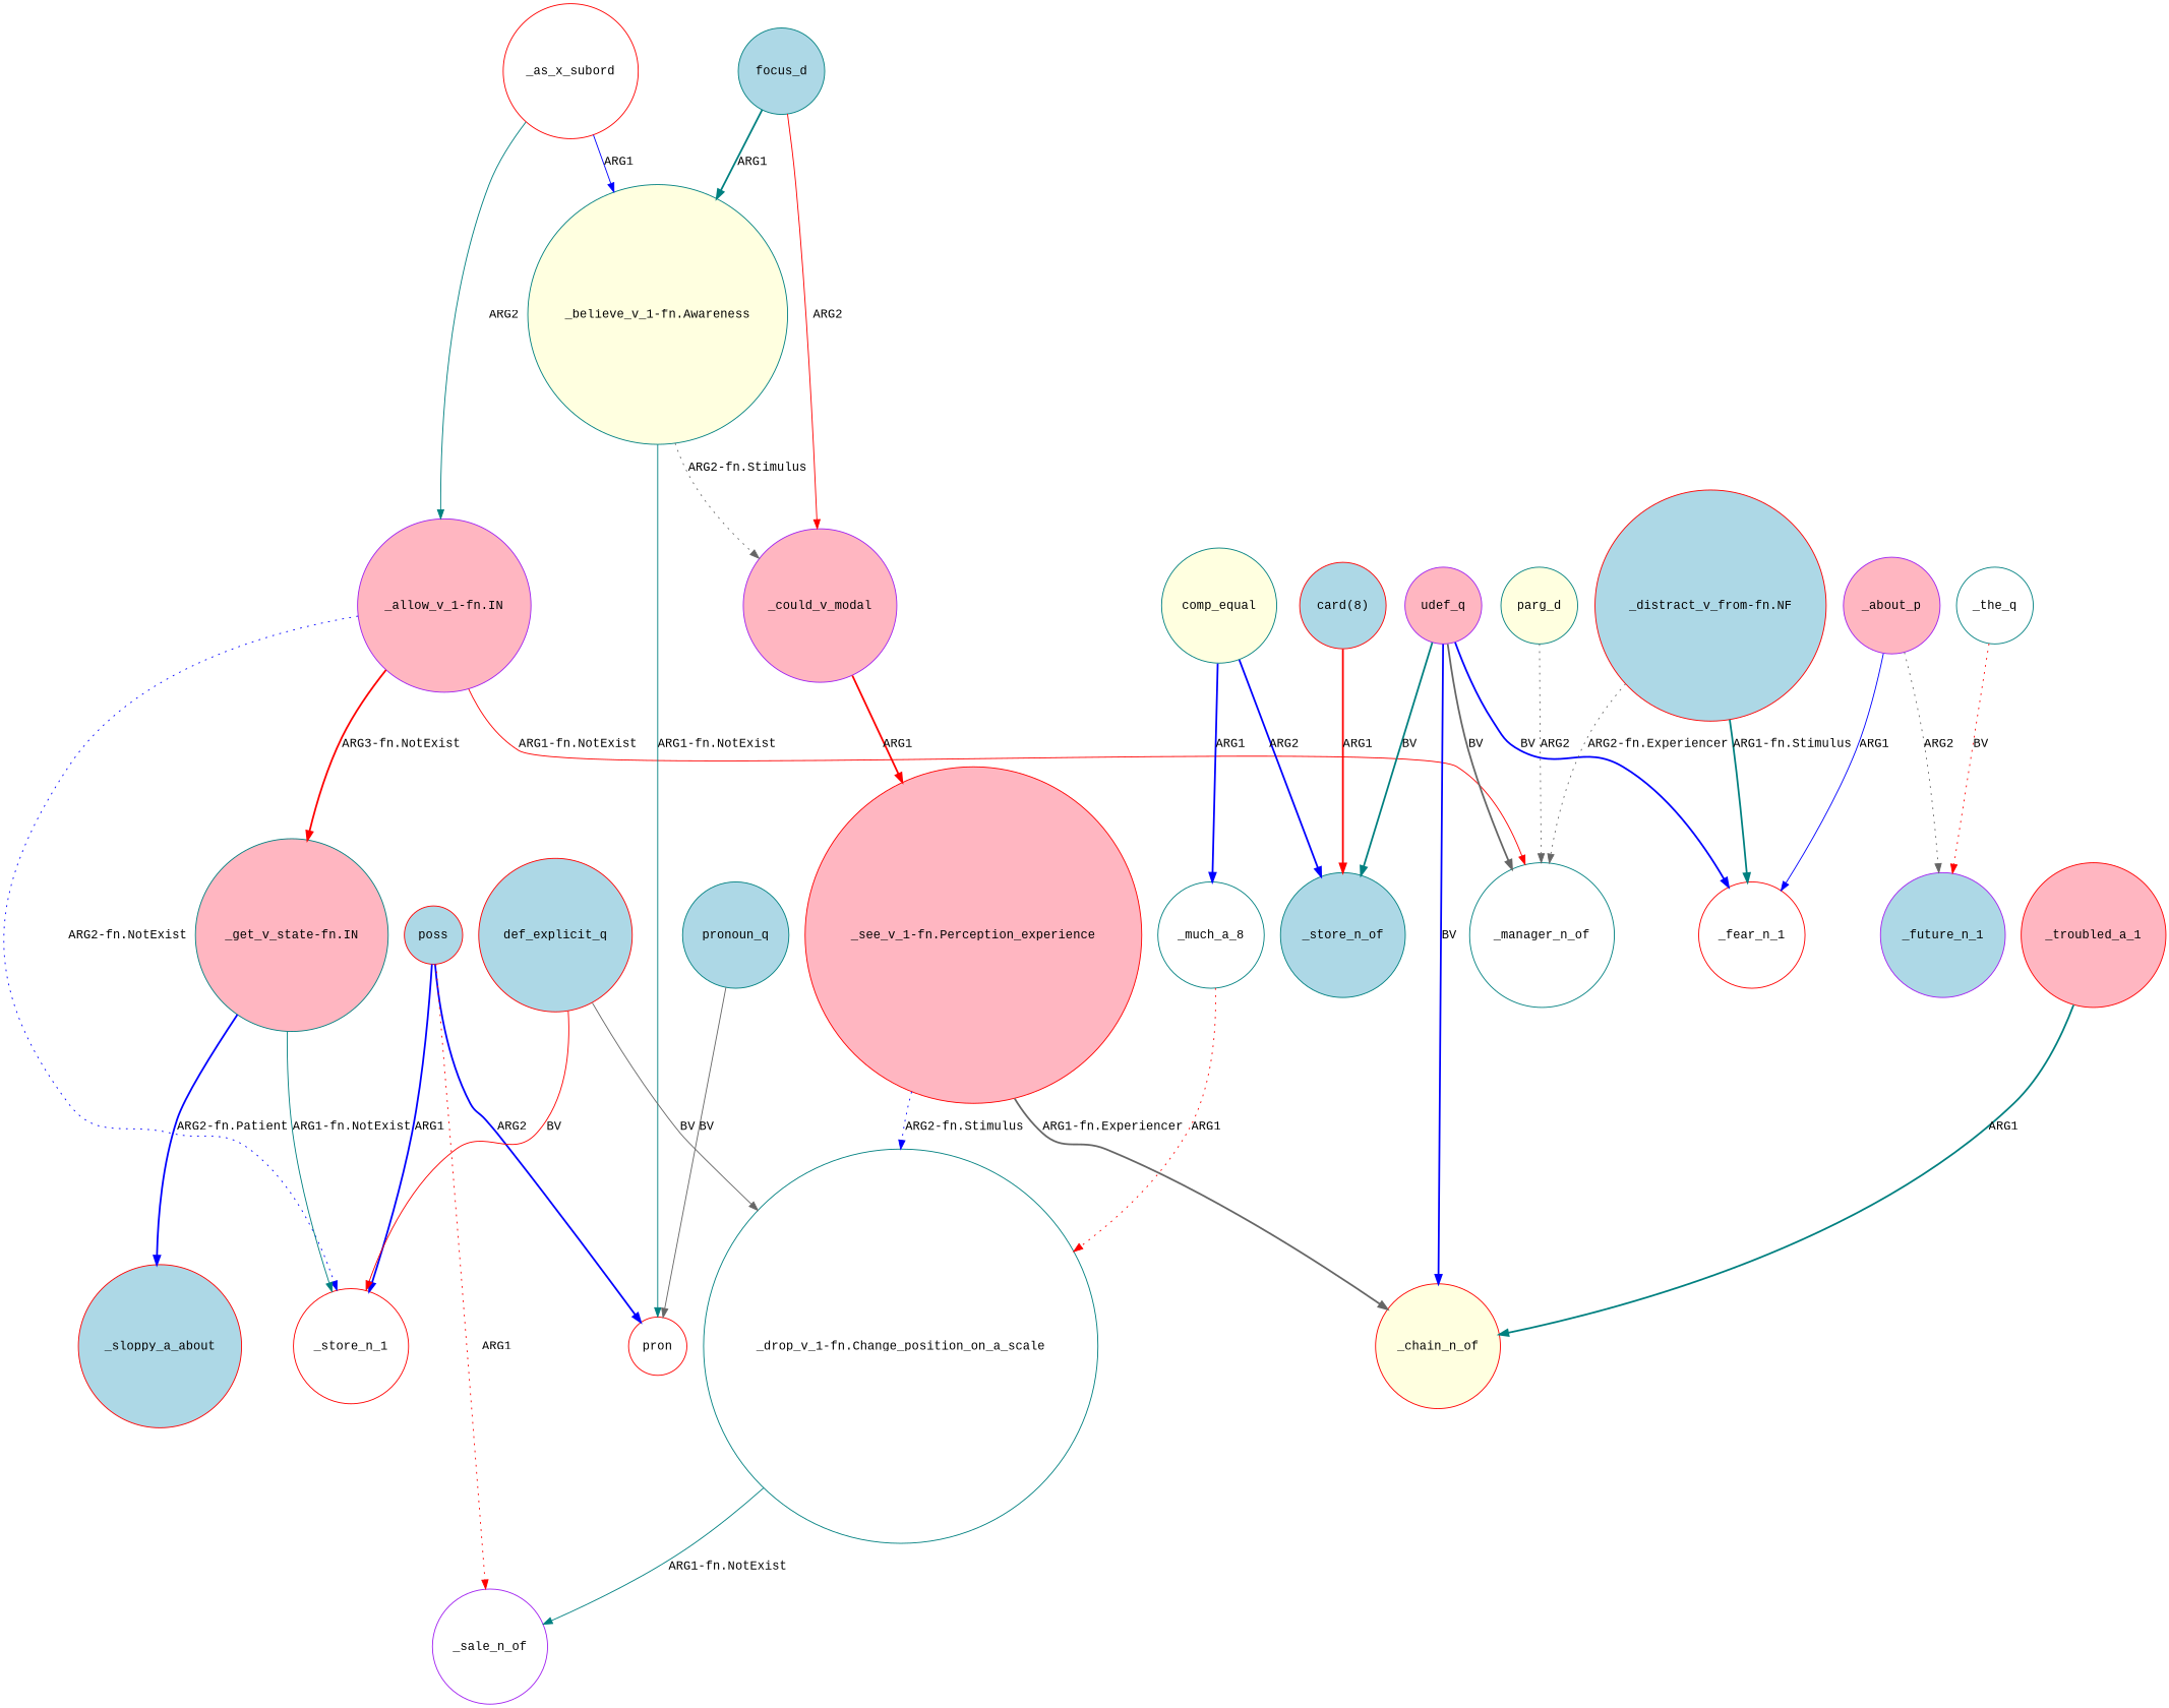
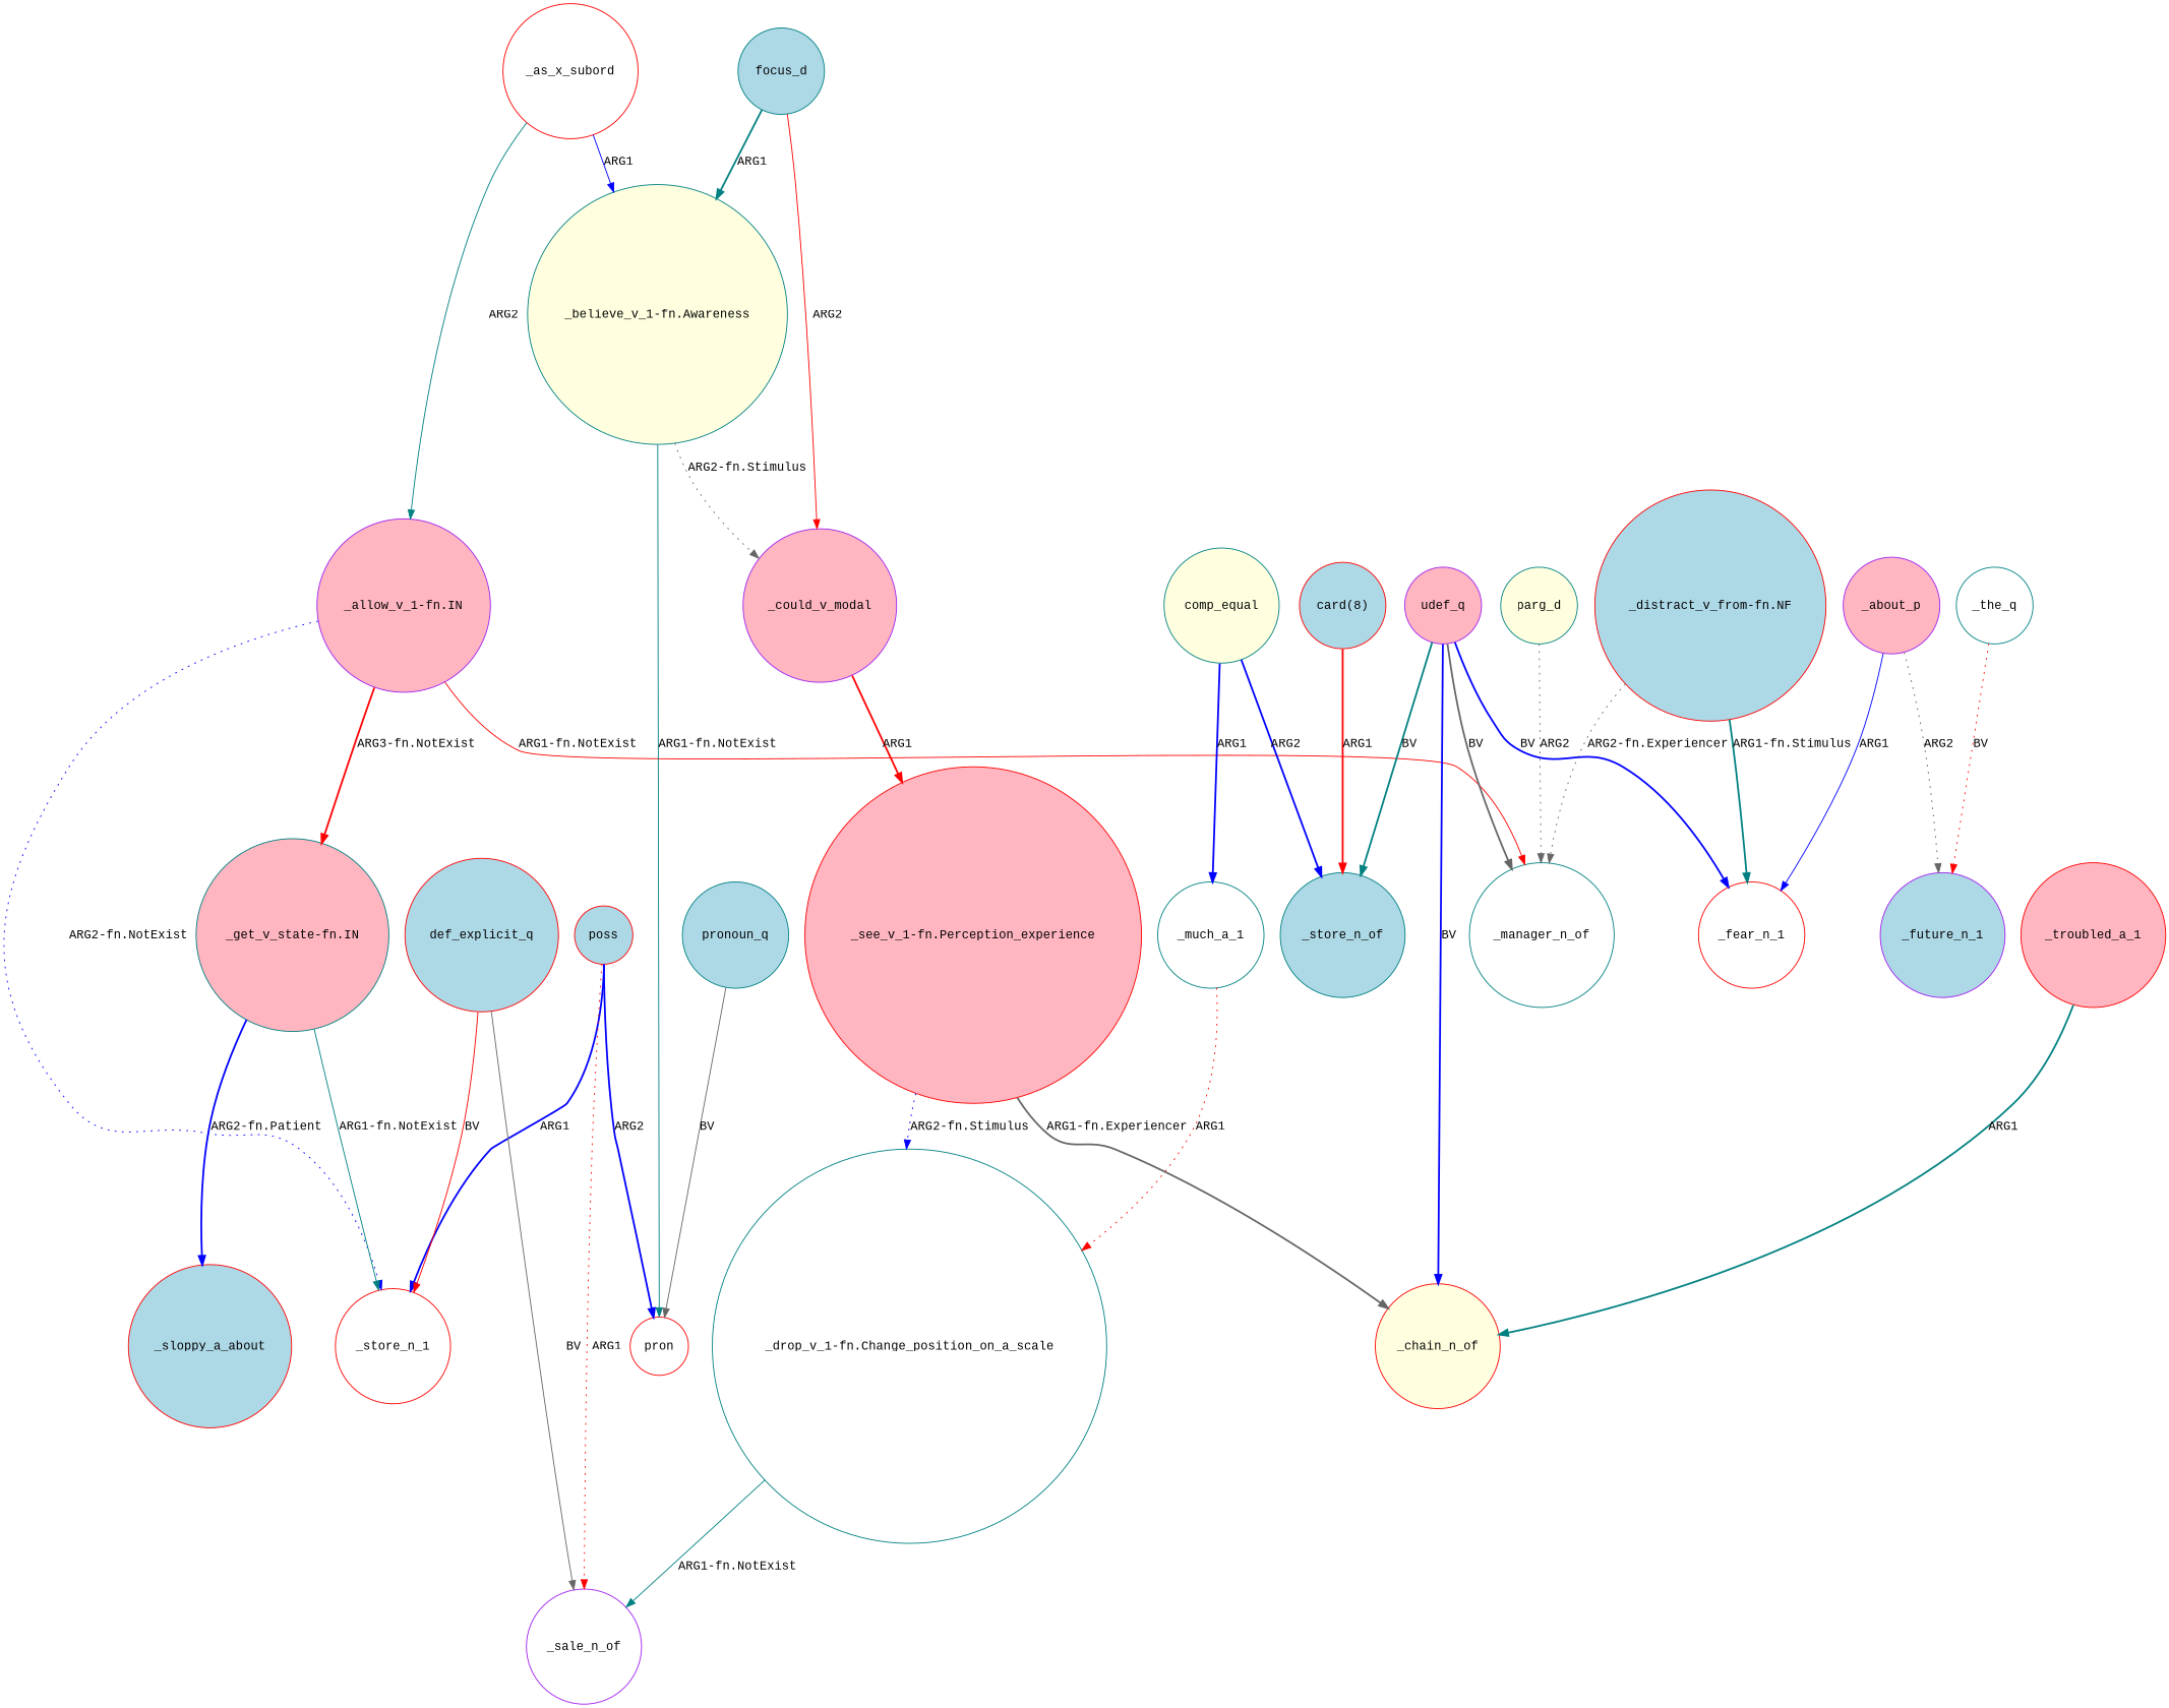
  digraph {
    fontname="Liberation Mono"
    node [color=red fillcolor=white fontname="Liberation Mono" shape=circle style=filled]
    edge [color=blue fontname="Liberation Mono" style=bold]
    "_allow_v_1-fn.IN" [color=purple fillcolor=lightpink]
    "_get_v_state-fn.IN" [color=teal fillcolor=lightpink]
    _store_n_1
    _manager_n_of [color=teal]
    _sloppy_a_about [fillcolor=lightblue]
    focus_d [color=teal fillcolor=lightblue]
    _could_v_modal [color=purple fillcolor=lightpink]
    "_believe_v_1-fn.Awareness" [color=teal fillcolor=lightyellow]
    "_see_v_1-fn.Perception_experience" [fillcolor=lightpink]
    pron
    "_drop_v_1-fn.Change_position_on_a_scale" [color=teal]
    _chain_n_of [fillcolor=lightyellow]
    poss [fillcolor=lightblue]
    _sale_n_of [color=purple]
    comp_equal [color=teal fillcolor=lightyellow]
-   _much_a_1 [color=teal label=_much_a_8]
+   _much_a_1 [color=teal]
    n17 [color=teal fillcolor=lightblue label=_store_n_of]
    udef_q [color=purple fillcolor=lightpink]
    _fear_n_1
    _as_x_subord
    parg_d [color=teal fillcolor=lightyellow]
    "_distract_v_from-fn.NF" [fillcolor=lightblue]
    def_explicit_q [fillcolor=lightblue]
    pronoun_q [color=teal fillcolor=lightblue]
    _about_p [color=purple fillcolor=lightpink]
    _future_n_1 [color=purple fillcolor=lightblue]
    _troubled_a_1 [fillcolor=lightpink]
    "card(8)" [fillcolor=lightblue]
    _the_q [color=teal]
    "_allow_v_1-fn.IN" -> "_get_v_state-fn.IN" [color=red label="ARG3-fn.NotExist"]
    "_allow_v_1-fn.IN" -> _store_n_1 [label="ARG2-fn.NotExist" style=dotted]
    "_allow_v_1-fn.IN" -> _manager_n_of [color=red label="ARG1-fn.NotExist" style=solid]
    "_get_v_state-fn.IN" -> _store_n_1 [color=teal label="ARG1-fn.NotExist" style=solid]
    "_get_v_state-fn.IN" -> _sloppy_a_about [label="ARG2-fn.Patient"]
    focus_d -> _could_v_modal [color=red label=ARG2 style=solid]
    focus_d -> "_believe_v_1-fn.Awareness" [color=teal label=ARG1]
    _could_v_modal -> "_see_v_1-fn.Perception_experience" [color=red label=ARG1]
    "_believe_v_1-fn.Awareness" -> _could_v_modal [color=gray40 label="ARG2-fn.Stimulus" style=dotted]
    "_believe_v_1-fn.Awareness" -> pron [color=teal label="ARG1-fn.NotExist" style=solid]
    "_see_v_1-fn.Perception_experience" -> "_drop_v_1-fn.Change_position_on_a_scale" [label="ARG2-fn.Stimulus" style=dotted]
    "_see_v_1-fn.Perception_experience" -> _chain_n_of [color=gray40 label="ARG1-fn.Experiencer"]
    "_drop_v_1-fn.Change_position_on_a_scale" -> _sale_n_of [color=teal label="ARG1-fn.NotExist" style=solid]
    poss -> _store_n_1 [label=ARG1]
    poss -> pron [label=ARG2]
    poss -> _sale_n_of [color=red label=ARG1 style=dotted]
    comp_equal -> _much_a_1 [label=ARG1]
    comp_equal -> n17 [label=ARG2]
    _much_a_1 -> "_drop_v_1-fn.Change_position_on_a_scale" [color=red label=ARG1 style=dotted]
    udef_q -> _manager_n_of [color=gray40 label=BV]
    udef_q -> _chain_n_of [label=BV]
    udef_q -> n17 [color=teal label=BV]
    udef_q -> _fear_n_1 [label=BV]
    _as_x_subord -> "_allow_v_1-fn.IN" [color=teal label=ARG2 style=solid]
    _as_x_subord -> "_believe_v_1-fn.Awareness" [label=ARG1 style=solid]
    parg_d -> _manager_n_of [color=gray40 label=ARG2 style=dotted]
    "_distract_v_from-fn.NF" -> _manager_n_of [color=gray40 label="ARG2-fn.Experiencer" style=dotted]
    "_distract_v_from-fn.NF" -> _fear_n_1 [color=teal label="ARG1-fn.Stimulus"]
    def_explicit_q -> _store_n_1 [color=red label=BV style=solid]
-   def_explicit_q -> "_drop_v_1-fn.Change_position_on_a_scale" [color=gray40 label=BV style=solid]
+   def_explicit_q -> _sale_n_of [color=gray40 label=BV style=solid]
    pronoun_q -> pron [color=gray40 label=BV style=solid]
    _about_p -> _fear_n_1 [label=ARG1 style=solid]
    _about_p -> _future_n_1 [color=gray40 label=ARG2 style=dotted]
    _troubled_a_1 -> _chain_n_of [color=teal label=ARG1]
    "card(8)" -> n17 [color=red label=ARG1]
    _the_q -> _future_n_1 [color=red label=BV style=dotted]
  }
